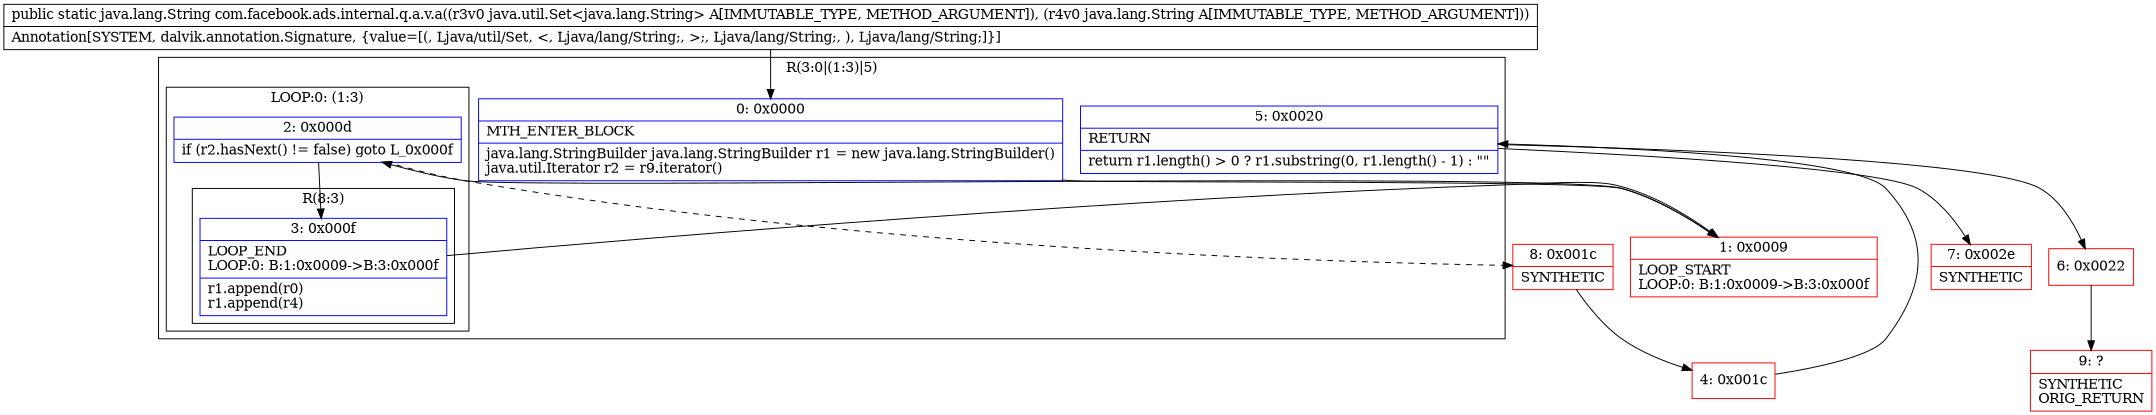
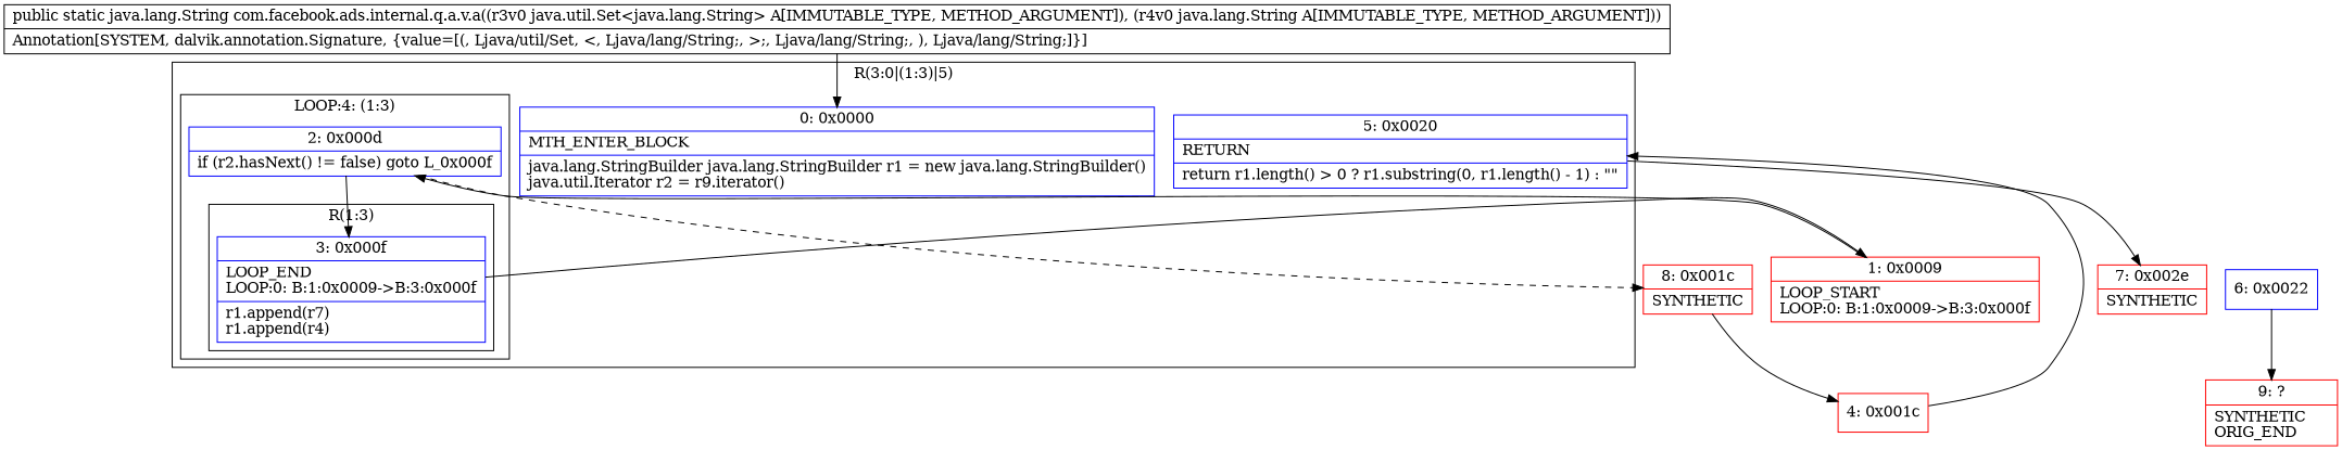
  digraph {
    node [color=red shape=record]
-   n1 [color=blue label="{3\:\ 0x000f|LOOP_END\lLOOP:0: B:1:0x0009\-\>B:3:0x000f\l|r1.append(r0)\lr1.append(r4)\l}"]
+   n1 [color=blue label="{3\:\ 0x000f|LOOP_END\lLOOP:0: B:1:0x0009\-\>B:3:0x000f\l|r1.append(r7)\lr1.append(r4)\l}"]
    n2 [color=blue label="{2\:\ 0x000d|if (r2.hasNext() != false) goto L_0x000f\l}"]
    n3 [color=blue label="{0\:\ 0x0000|MTH_ENTER_BLOCK\l|java.lang.StringBuilder java.lang.StringBuilder r1 = new java.lang.StringBuilder()\ljava.util.Iterator r2 = r9.iterator()\l}"]
    n4 [color=blue label="{5\:\ 0x0020|RETURN\l|return r1.length() \> 0 ? r1.substring(0, r1.length() \- 1) : \"\"\l}"]
    n5 [label="{1\:\ 0x0009|LOOP_START\lLOOP:0: B:1:0x0009\-\>B:3:0x000f\l}"]
    n6 [label="{8\:\ 0x001c|SYNTHETIC\l}"]
-   n7 [label="{6\:\ 0x0022}"]
+   n7 [color=blue label="{6\:\ 0x0022}"]
    n8 [label="{7\:\ 0x002e|SYNTHETIC\l}"]
    n9 [label="{4\:\ 0x001c}"]
-   n10 [label="{9\:\ ?|SYNTHETIC\lORIG_RETURN\l}"]
+   n10 [label="{9\:\ ?|SYNTHETIC\lORIG_END\l}"]
    n11 [label="{public static java.lang.String com.facebook.ads.internal.q.a.v.a((r3v0 java.util.Set\<java.lang.String\> A[IMMUTABLE_TYPE, METHOD_ARGUMENT]), (r4v0 java.lang.String A[IMMUTABLE_TYPE, METHOD_ARGUMENT]))  | Annotation[SYSTEM, dalvik.annotation.Signature, \{value=[(, Ljava\/util\/Set, \<, Ljava\/lang\/String;, \>;, Ljava\/lang\/String;, ), Ljava\/lang\/String;]\}]\l}" color=""]
    subgraph cluster_1 {
      label="R(3:0|(1:3)|5)"
      n3
      n4
      subgraph cluster_2 {
-       label="LOOP:0: (1:3)"
+       label="LOOP:4: (1:3)"
        n2
        subgraph cluster_3 {
-         label="R(8:3)"
+         label="R(1:3)"
          n1
        }
      }
    }
    n1 -> n5
    n2 -> n1
    n2 -> n6 [style=dashed]
-   n3 -> n5
-   n4 -> n7
    n4 -> n8
    n5 -> n2
    n6 -> n9
    n7 -> n10
    n9 -> n4
    n11 -> n3
  }
